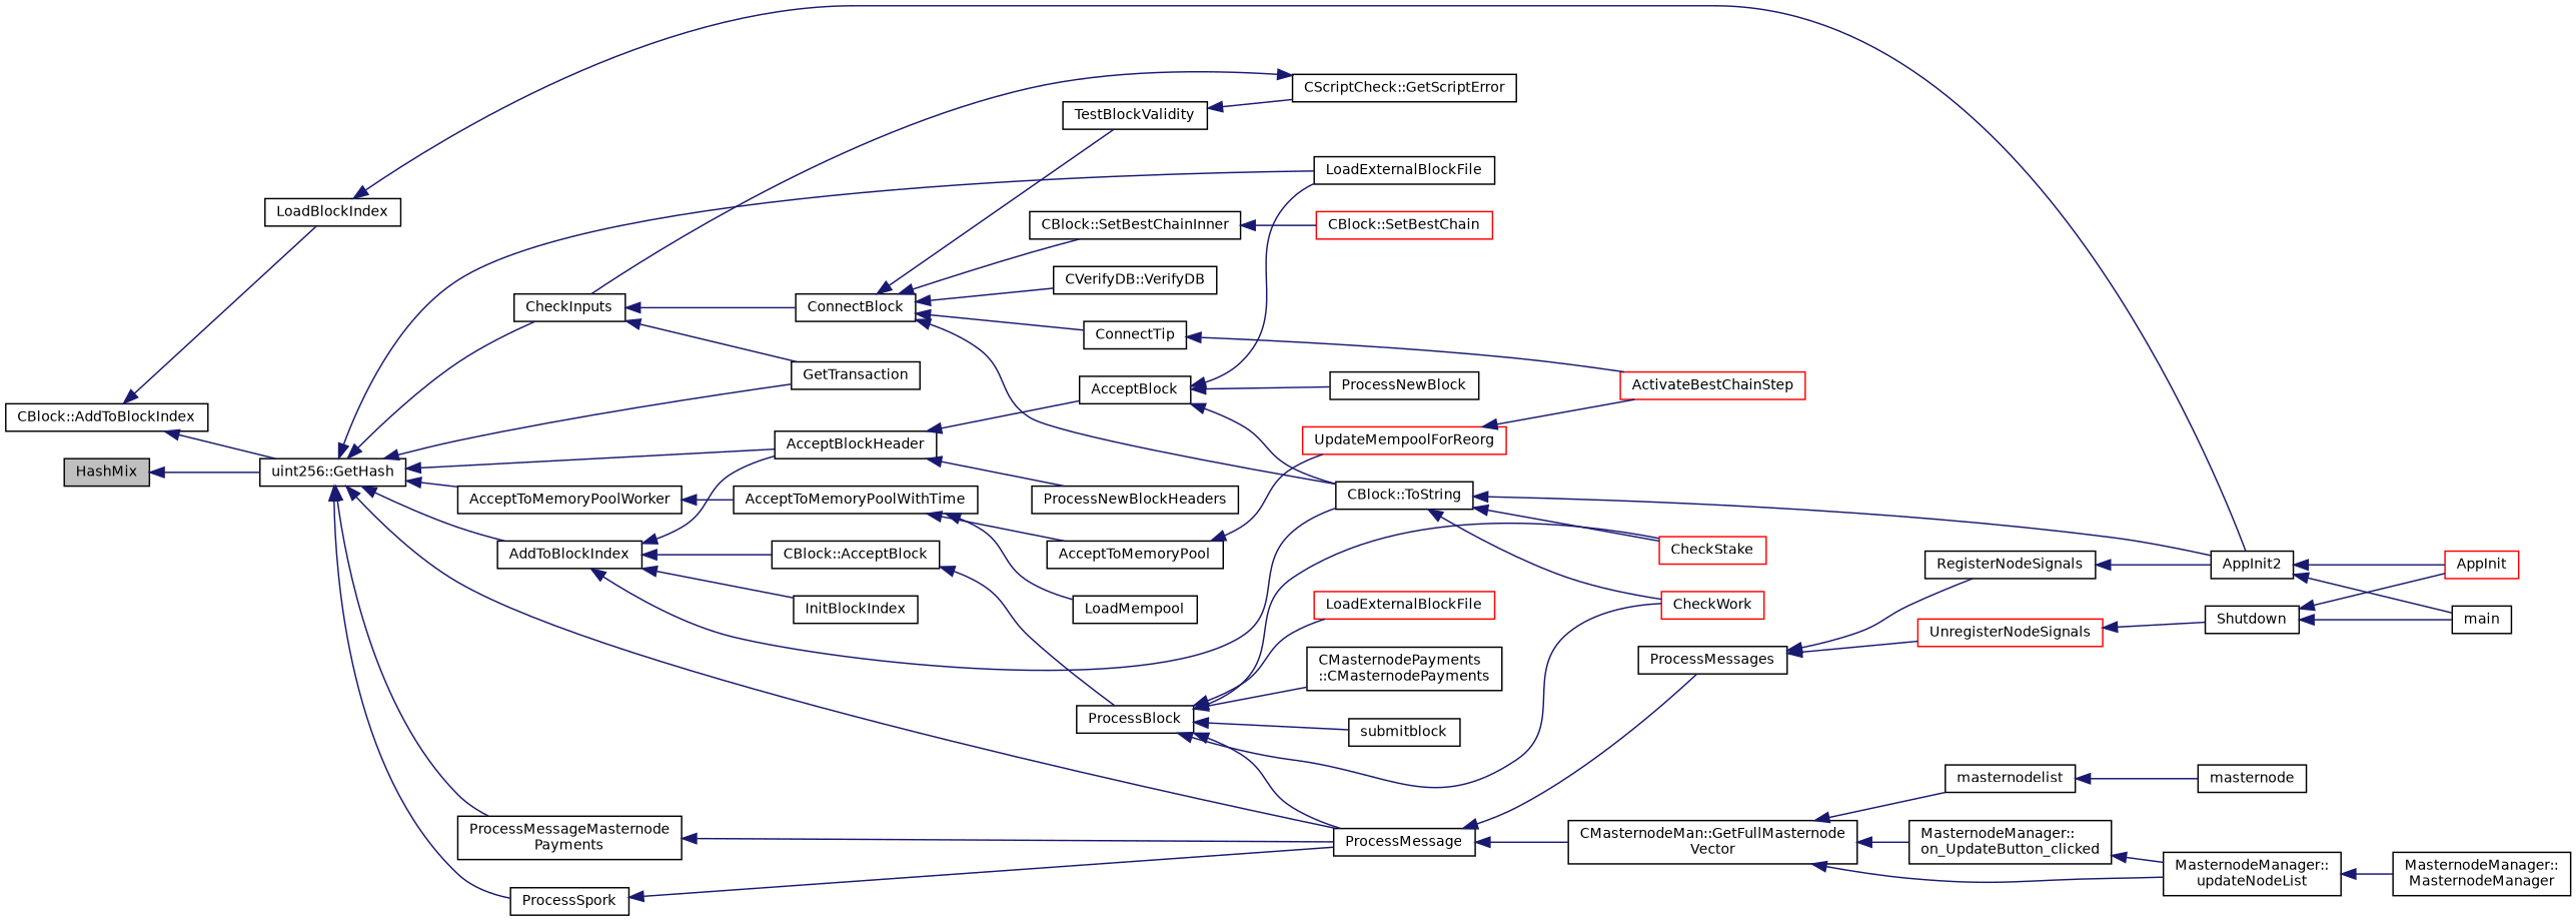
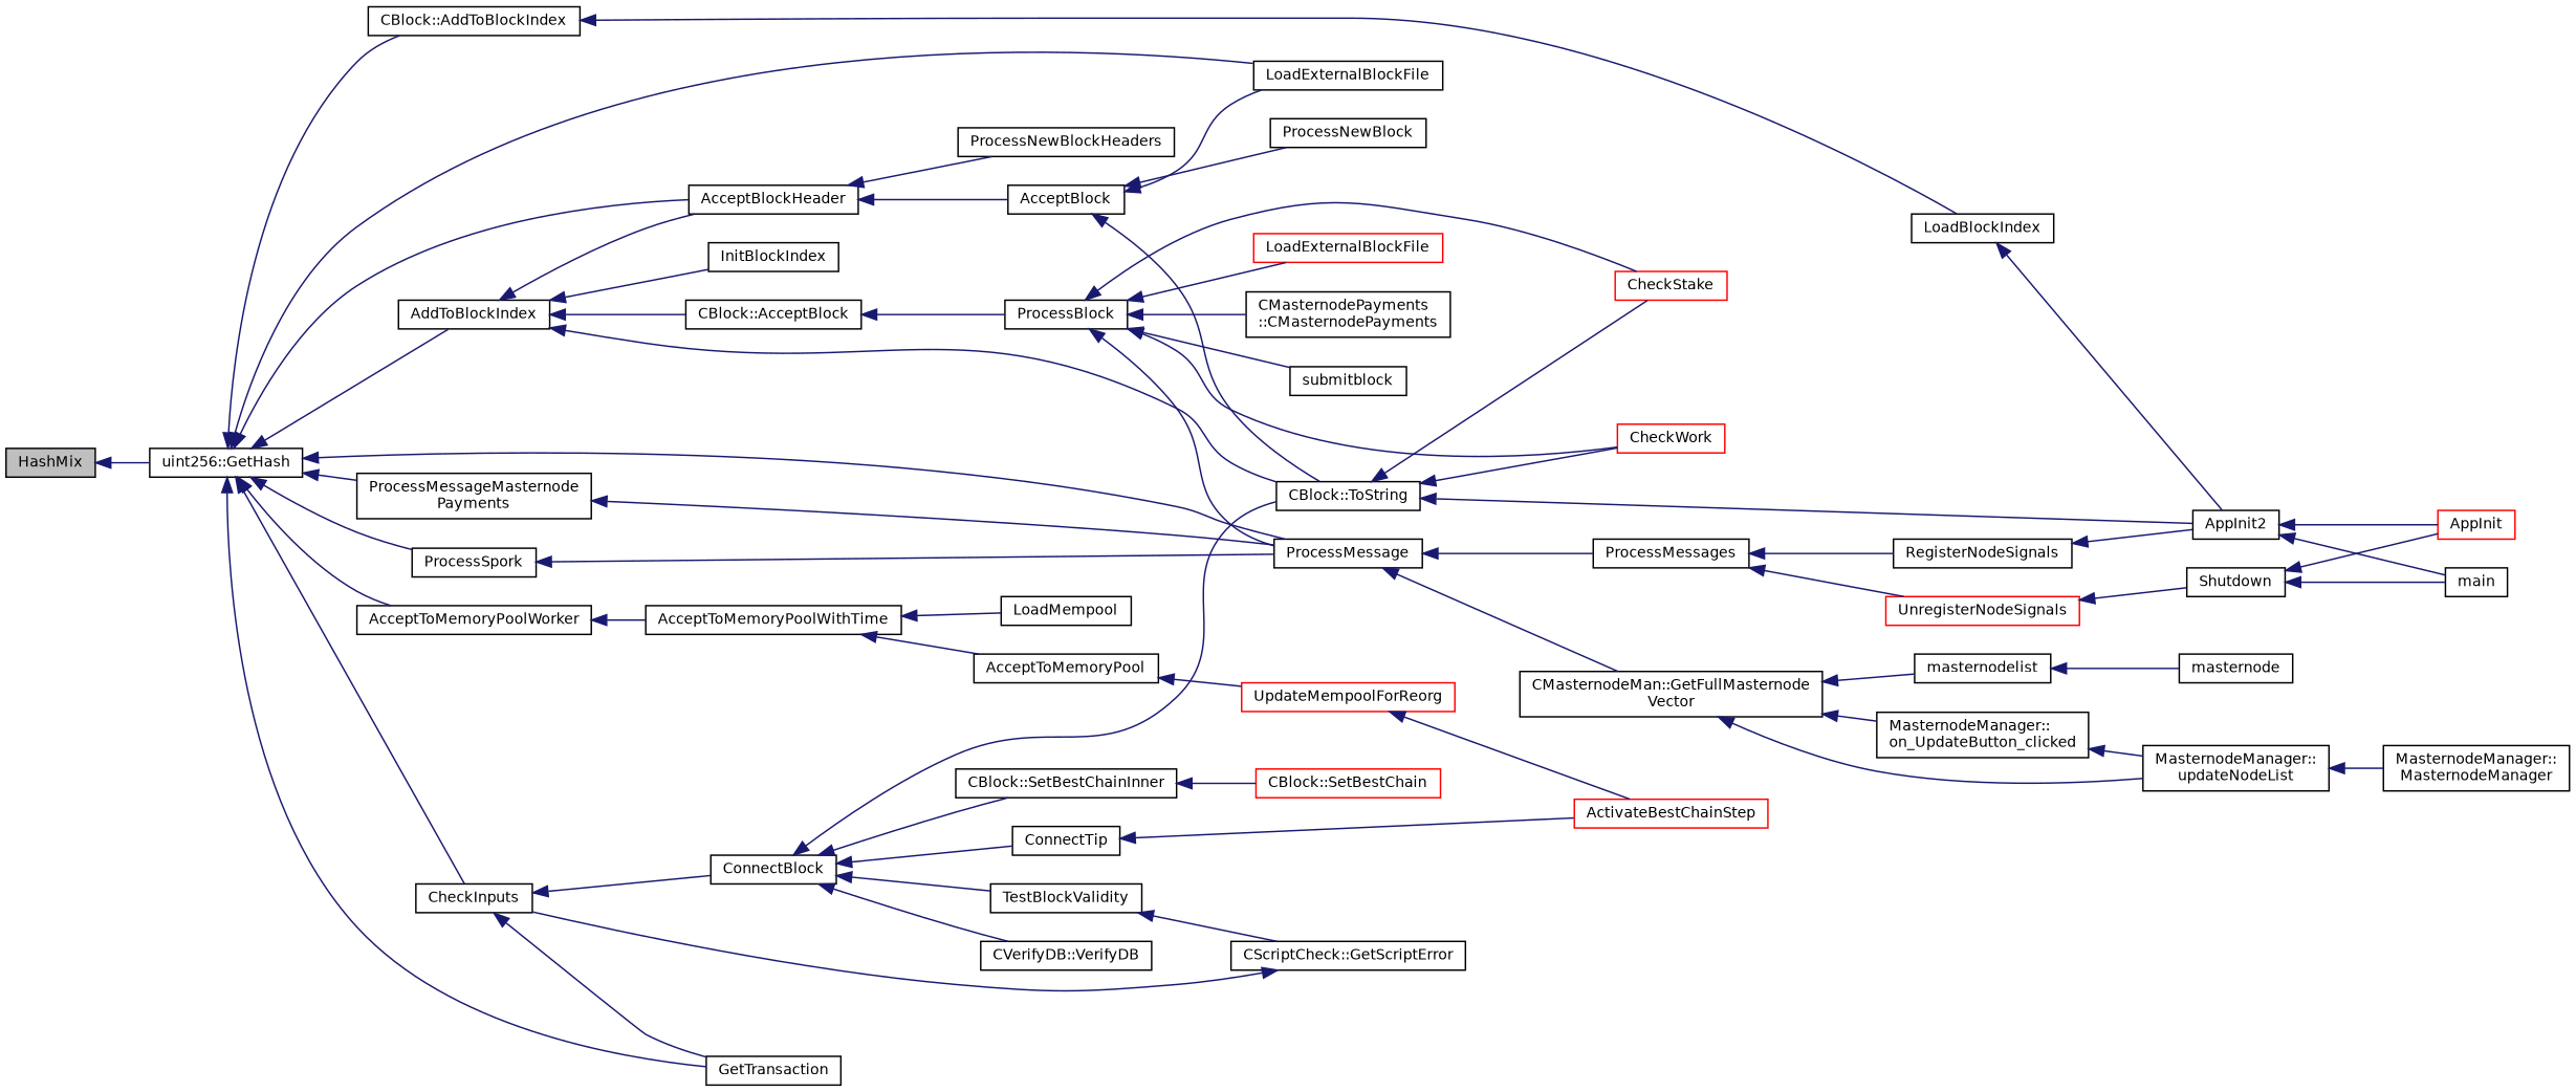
  digraph {
    rankdir=LR
    node [color=black fillcolor=white fontname=Helvetica fontsize=10 shape=record style=filled]
    edge [color=midnightblue dir=back fontname=Helvetica fontsize=10 labelfontname=Helvetica labelfontsize=10 style=solid]
    n1 [fillcolor=grey75 fontcolor=black height=0.2 label=HashMix width=0.4]
    n2 [height=0.2 label="uint256::GetHash" width=0.4]
    n3 [height=0.2 label="CBlock::AddToBlockIndex" width=0.4]
    n4 [height=0.2 label=ProcessMessage width=0.4]
    n5 [height=0.2 label="ProcessMessageMasternode\lPayments" width=0.4]
    n6 [height=0.2 label=ProcessSpork width=0.4]
    n7 [height=0.2 label=AcceptToMemoryPoolWorker width=0.4]
    n8 [height=0.2 label=GetTransaction width=0.4]
    n9 [height=0.2 label=CheckInputs width=0.4]
    n10 [height=0.2 label=AddToBlockIndex width=0.4]
    n11 [height=0.2 label=AcceptBlockHeader width=0.4]
    n12 [height=0.2 label=LoadExternalBlockFile width=0.4]
    n13 [height=0.2 label=LoadBlockIndex width=0.4]
    n14 [height=0.2 label=ProcessMessages width=0.4]
    n15 [height=0.2 label="CMasternodeMan::GetFullMasternode\lVector" width=0.4]
    n16 [height=0.2 label=AcceptToMemoryPoolWithTime width=0.4]
    n17 [height=0.2 label=ConnectBlock width=0.4]
    n18 [height=0.2 label="CBlock::ToString" width=0.4]
    n19 [height=0.2 label="CBlock::AcceptBlock" width=0.4]
    n20 [height=0.2 label=InitBlockIndex width=0.4]
    n21 [height=0.2 label=ProcessNewBlockHeaders width=0.4]
    n22 [height=0.2 label=AcceptBlock width=0.4]
    n23 [height=0.2 label=AppInit2 width=0.4]
    n24 [color=red height=0.2 label=AppInit width=0.4]
    n25 [height=0.2 label=main width=0.4]
    n26 [height=0.2 label=RegisterNodeSignals width=0.4]
    n27 [color=red height=0.2 label=UnregisterNodeSignals width=0.4]
    n28 [height=0.2 label="MasternodeManager::\lupdateNodeList" width=0.4]
    n29 [height=0.2 label="MasternodeManager::\lon_UpdateButton_clicked" width=0.4]
    n30 [height=0.2 label=masternodelist width=0.4]
    n31 [height=0.2 label=Shutdown width=0.4]
    n32 [height=0.2 label="MasternodeManager::\lMasternodeManager" width=0.4]
    n33 [height=0.2 label=masternode width=0.4]
    n34 [height=0.2 label=AcceptToMemoryPool width=0.4]
    n35 [height=0.2 label=LoadMempool width=0.4]
    n36 [color=red height=0.2 label=UpdateMempoolForReorg width=0.4]
    n37 [color=red height=0.2 label=ActivateBestChainStep width=0.4]
    n38 [height=0.2 label="CBlock::SetBestChainInner" width=0.4]
    n39 [height=0.2 label=ConnectTip width=0.4]
    n40 [height=0.2 label=TestBlockValidity width=0.4]
    n41 [height=0.2 label="CVerifyDB::VerifyDB" width=0.4]
    n42 [color=red height=0.2 label="CBlock::SetBestChain" width=0.4]
    n43 [color=red height=0.2 label=CheckWork width=0.4]
    n44 [color=red height=0.2 label=CheckStake width=0.4]
    n45 [height=0.2 label="CScriptCheck::GetScriptError" width=0.4]
    n46 [height=0.2 label=ProcessBlock width=0.4]
    n47 [color=red height=0.2 label=LoadExternalBlockFile width=0.4]
    n48 [height=0.2 label="CMasternodePayments\l::CMasternodePayments" width=0.4]
    n49 [height=0.2 label=submitblock width=0.4]
    n50 [height=0.2 label=ProcessNewBlock width=0.4]
    n1 -> n2
-   n3 -> n2
+   n2 -> n3
    n2 -> n4
    n2 -> n5
    n2 -> n6
    n2 -> n7
    n2 -> n8
    n2 -> n9
    n2 -> n10
    n2 -> n11
    n2 -> n12
    n3 -> n13
    n4 -> n14
    n4 -> n15
    n5 -> n4
    n6 -> n4
    n7 -> n16
    n9 -> n8
    n9 -> n17
    n10 -> n11
    n10 -> n18
    n10 -> n19
    n10 -> n20
    n11 -> n21
    n11 -> n22
    n13 -> n23
    n14 -> n26
    n14 -> n27
    n15 -> n28
    n15 -> n29
    n15 -> n30
    n16 -> n34
    n16 -> n35
    n17 -> n18
    n17 -> n38
    n17 -> n39
    n17 -> n40
    n17 -> n41
    n18 -> n23
    n18 -> n43
    n18 -> n44
    n19 -> n46
    n22 -> n12
    n22 -> n18
    n22 -> n50
    n23 -> n24
    n23 -> n25
    n26 -> n23
    n27 -> n31
    n28 -> n32
    n29 -> n28
    n30 -> n33
    n31 -> n24
    n31 -> n25
    n34 -> n36
    n36 -> n37
    n38 -> n42
    n39 -> n37
    n40 -> n45
    n45 -> n9
    n46 -> n4
    n46 -> n43
    n46 -> n44
    n46 -> n47
    n46 -> n48
    n46 -> n49
  }
